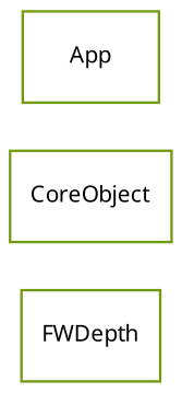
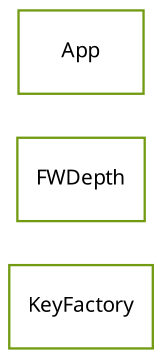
  strict digraph {
    rankdir=LR
    node [color="#729b12" fontname=Verdana fontsize=9 shape=record]
+   n1 [label=KeyFactory]
    n2 [label=FWDepth]
-   n3 [label=CoreObject]
    n4 [label=App]
  }
